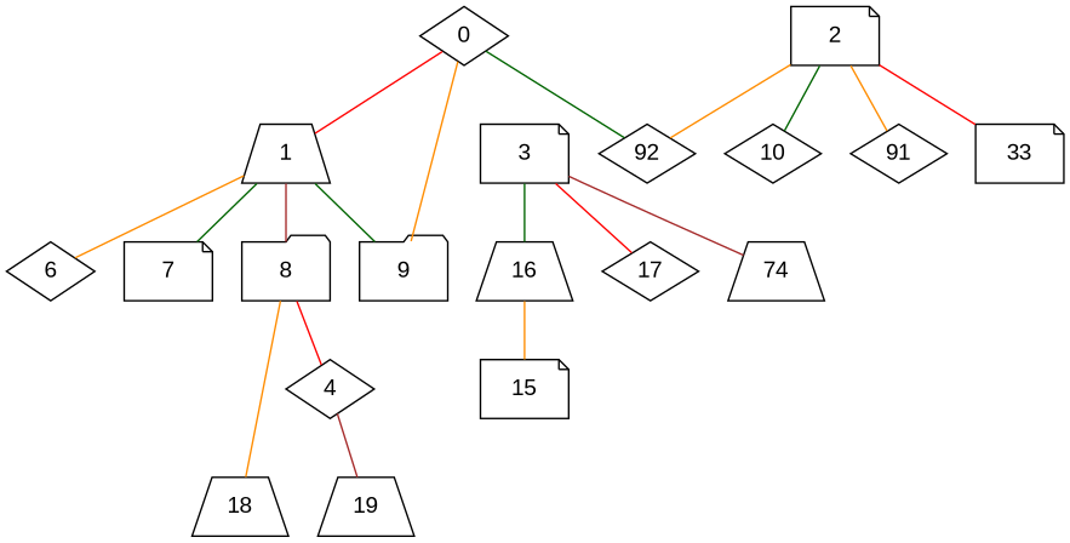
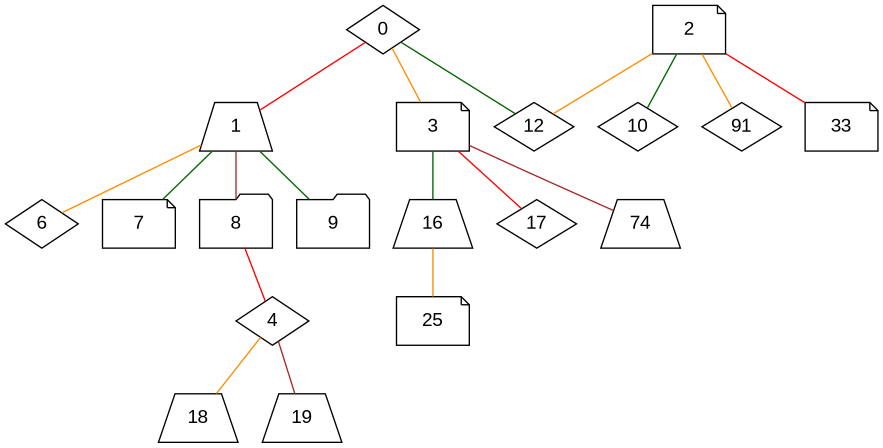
  graph {
    fontname="Liberation Sans"
    node [fontname="Liberation Sans" shape=diamond]
    edge [color=darkorange fontname="Liberation Sans"]
    1 [shape=trapezium]
    0
    3 [shape=note]
-   12 [label=92]
+   12
    6
    7 [shape=note]
    8 [shape=folder]
    9 [shape=folder]
    2 [shape=note]
    10
    n11 [label=91]
    n12 [label=33 shape=note]
    16 [shape=trapezium]
    17
    n15 [label=74 shape=trapezium]
    18 [shape=trapezium]
    4
    19 [shape=trapezium]
-   15 [shape=note]
+   15 [shape=note label=25]
    1 -- 6
    1 -- 7 [color=darkgreen]
    1 -- 8 [color=brown]
    1 -- 9 [color=darkgreen]
    0 -- 1 [color=red]
-   0 -- 9
+   0 -- 3
    0 -- 12 [color=darkgreen]
    3 -- 16 [color=darkgreen]
    3 -- 17 [color=red]
    3 -- n15 [color=brown]
    8 -- 4 [color=red]
    2 -- 12
    2 -- 10 [color=darkgreen]
    2 -- n11
    2 -- n12 [color=red]
    16 -- 15
-   8 -- 18
+   4 -- 18
    4 -- 19 [color=brown]
  }
